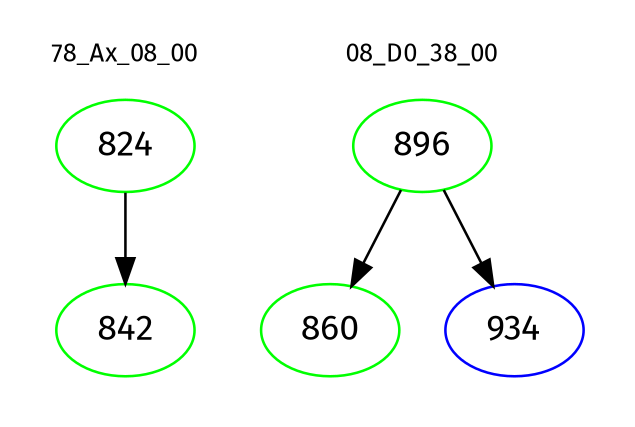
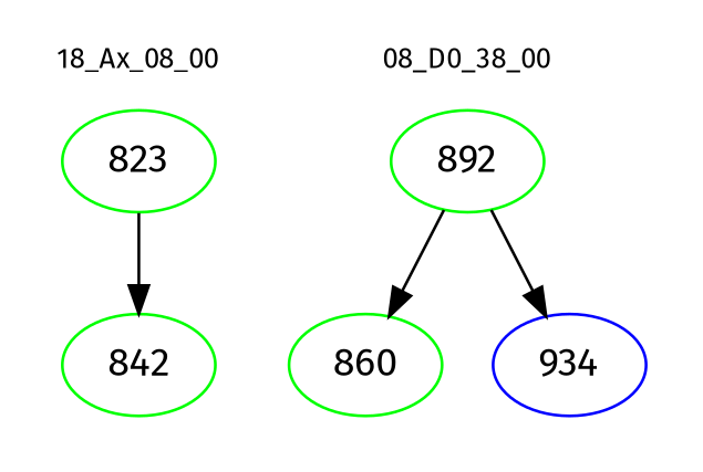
  digraph {
    fontname="Fira Sans"
    node [color=green fontname="Fira Sans"]
    edge [color=black fontname="Fira Sans"]
-   n1 [label=824]
+   n1 [label=823]
    n2 [label=842]
-   n3 [label=896]
+   n3 [label=892]
    n4 [label=860]
    n5 [color=blue label=934]
    subgraph cluster_1 {
      color=white
      fontsize=10
-     label="78_Ax_08_00"
+     label="18_Ax_08_00"
      n1
      n2
    }
    subgraph cluster_2 {
      color=white
      fontsize=10
      label="08_D0_38_00"
      n3
      n4
      n5
    }
    n1 -> n2
    n3 -> n4
    n3 -> n5
  }
